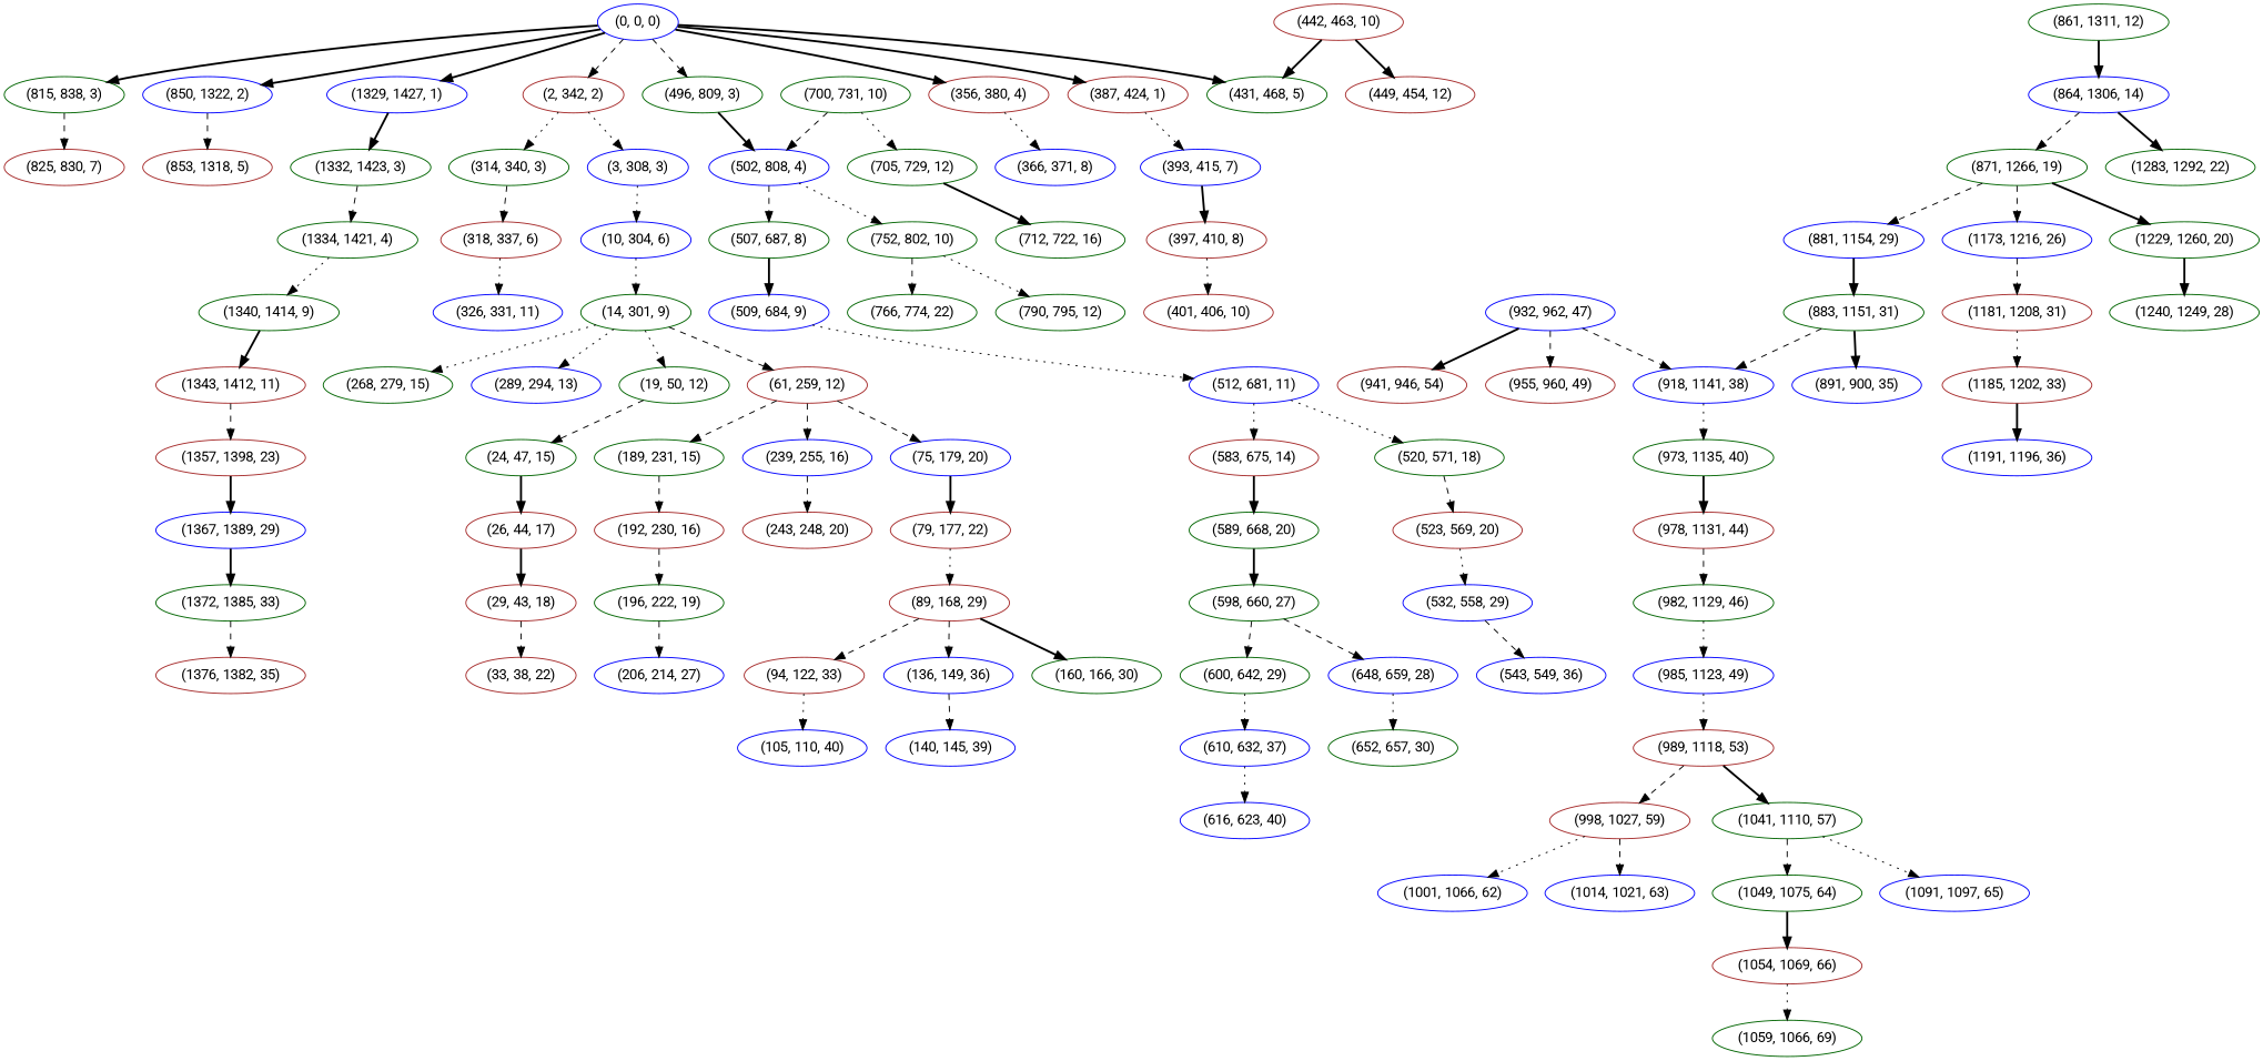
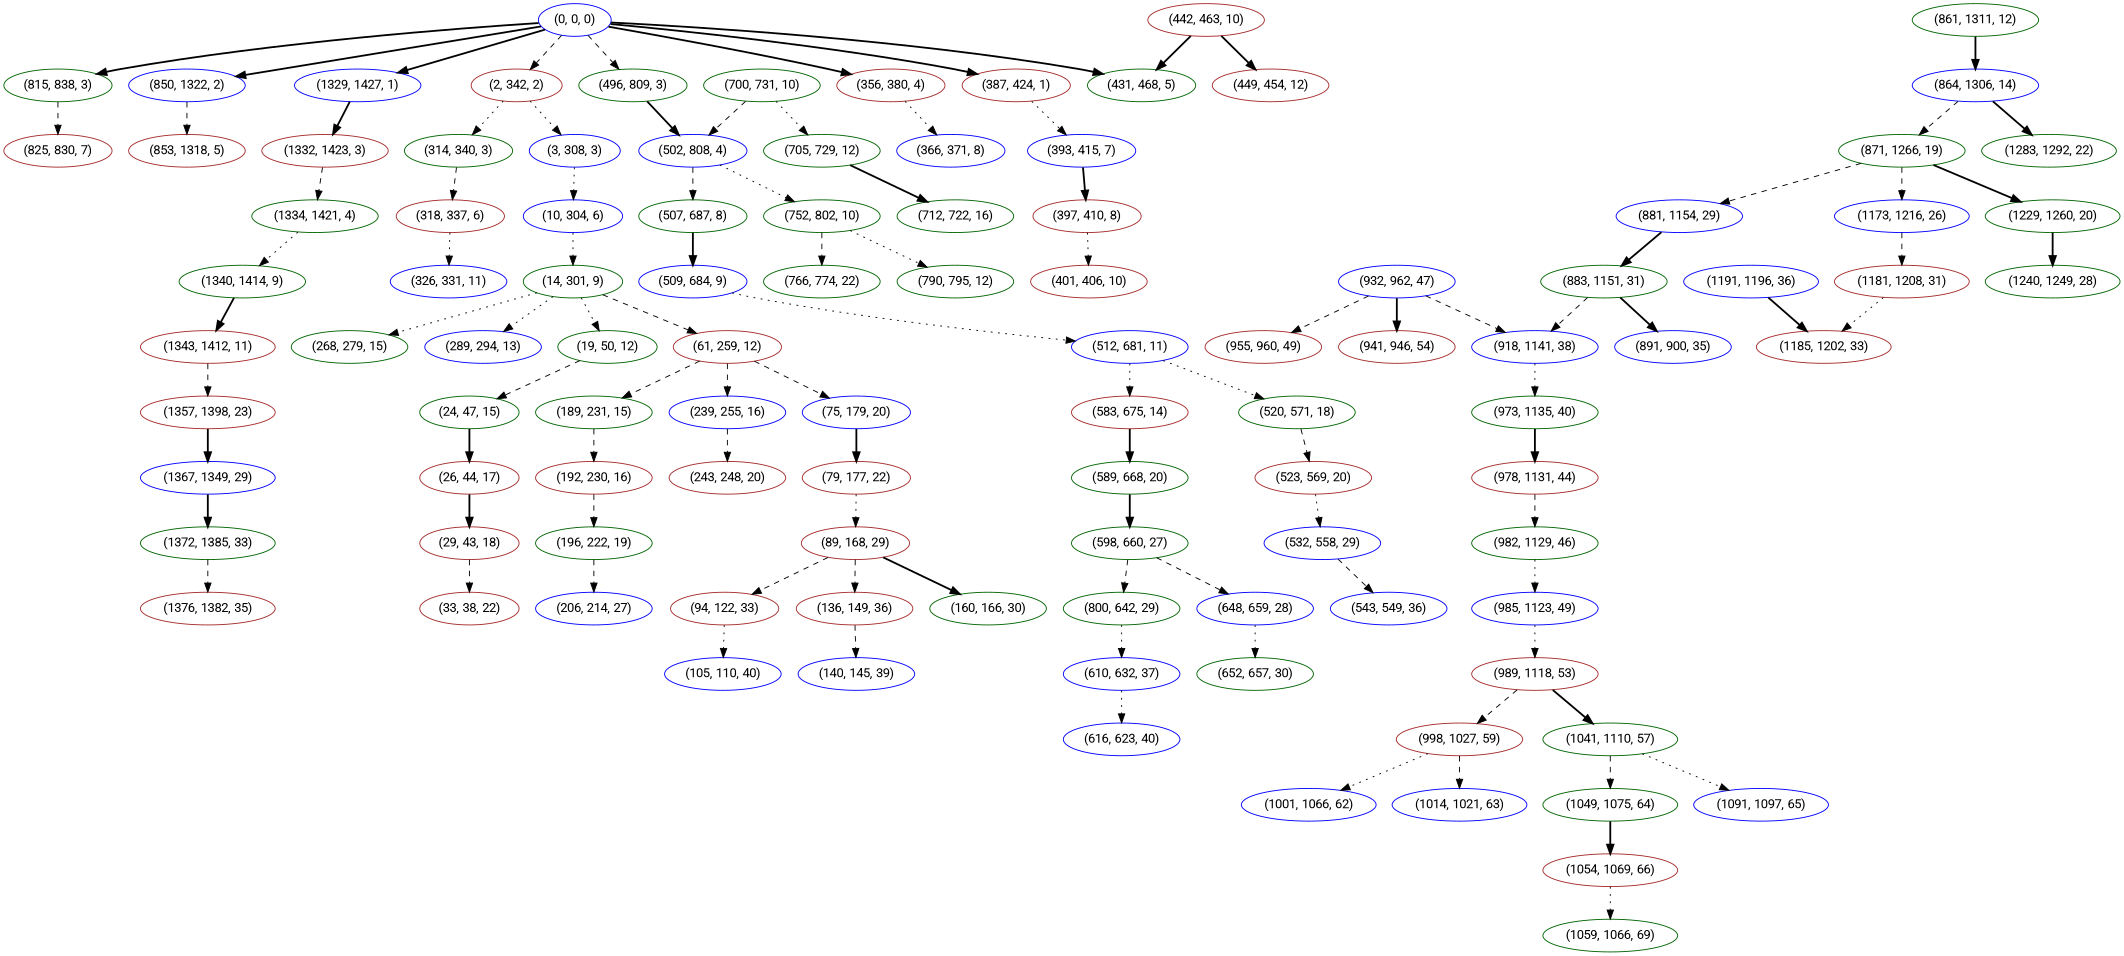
  digraph {
    fontname=Roboto
    node [color=darkgreen fontname=Roboto]
    edge [fontname=Roboto style=dashed]
    "(0, 0, 0)" [color=blue]
    "(2, 342, 2)" [color=brown]
    "(356, 380, 4)" [color=brown]
    "(387, 424, 1)" [color=brown]
    "(431, 468, 5)"
    "(496, 809, 3)"
    "(815, 838, 3)"
    "(850, 1322, 2)" [color=blue]
    "(1329, 1427, 1)" [color=blue]
    "(3, 308, 3)" [color=blue]
    "(314, 340, 3)"
    "(366, 371, 8)" [color=blue]
    "(393, 415, 7)" [color=blue]
    "(502, 808, 4)" [color=blue]
    "(825, 830, 7)" [color=brown]
    "(853, 1318, 5)" [color=brown]
-   "(1332, 1423, 3)"
+   "(1332, 1423, 3)" [color=brown]
    "(10, 304, 6)" [color=blue]
    "(318, 337, 6)" [color=brown]
    "(14, 301, 9)"
    "(19, 50, 12)"
    "(61, 259, 12)" [color=brown]
    "(268, 279, 15)"
    "(289, 294, 13)" [color=blue]
    "(24, 47, 15)"
    "(75, 179, 20)" [color=blue]
    "(189, 231, 15)"
    "(239, 255, 16)" [color=blue]
    "(26, 44, 17)" [color=brown]
    "(29, 43, 18)" [color=brown]
    "(33, 38, 22)" [color=brown]
    "(79, 177, 22)" [color=brown]
    "(192, 230, 16)" [color=brown]
    "(243, 248, 20)" [color=brown]
    "(89, 168, 29)" [color=brown]
    "(94, 122, 33)" [color=brown]
-   "(136, 149, 36)" [color=blue]
+   "(136, 149, 36)" [color=brown]
    "(160, 166, 30)"
    "(105, 110, 40)" [color=blue]
    "(140, 145, 39)" [color=blue]
    "(196, 222, 19)"
    "(206, 214, 27)" [color=blue]
    "(326, 331, 11)" [color=blue]
    "(397, 410, 8)" [color=brown]
    "(401, 406, 10)" [color=brown]
    "(442, 463, 10)" [color=brown]
    "(449, 454, 12)" [color=brown]
    "(507, 687, 8)"
    "(752, 802, 10)"
    "(509, 684, 9)" [color=blue]
    "(700, 731, 10)"
    "(705, 729, 12)"
    "(766, 774, 22)"
    "(790, 795, 12)"
    "(512, 681, 11)" [color=blue]
    "(520, 571, 18)"
    "(583, 675, 14)" [color=brown]
    "(523, 569, 20)" [color=brown]
    "(589, 668, 20)"
    "(532, 558, 29)" [color=blue]
    "(543, 549, 36)" [color=blue]
    "(598, 660, 27)"
-   "(600, 642, 29)"
+   "(600, 642, 29)" [label="(800, 642, 29)"]
    "(648, 659, 28)" [color=blue]
    "(610, 632, 37)" [color=blue]
    "(652, 657, 30)"
    "(616, 623, 40)" [color=blue]
    "(712, 722, 16)"
    "(864, 1306, 14)" [color=blue]
    "(861, 1311, 12)"
    "(871, 1266, 19)"
    "(1283, 1292, 22)"
    "(881, 1154, 29)" [color=blue]
    "(1173, 1216, 26)" [color=blue]
    "(1229, 1260, 20)"
    "(883, 1151, 31)"
    "(1181, 1208, 31)" [color=brown]
    "(1240, 1249, 28)"
    "(891, 900, 35)" [color=blue]
    "(918, 1141, 38)" [color=blue]
    "(973, 1135, 40)"
    "(932, 962, 47)" [color=blue]
    "(941, 946, 54)" [color=brown]
    "(955, 960, 49)" [color=brown]
    "(978, 1131, 44)" [color=brown]
    "(982, 1129, 46)"
    "(985, 1123, 49)" [color=blue]
    "(989, 1118, 53)" [color=brown]
    "(998, 1027, 59)" [color=brown]
    "(1041, 1110, 57)"
    n91 [color=blue label="(1001, 1066, 62)"]
    "(1014, 1021, 63)" [color=blue]
    "(1049, 1075, 64)"
    "(1091, 1097, 65)" [color=blue]
    "(1054, 1069, 66)" [color=brown]
    "(1059, 1066, 69)"
    "(1185, 1202, 33)" [color=brown]
    "(1191, 1196, 36)" [color=blue]
    "(1334, 1421, 4)"
    "(1340, 1414, 9)"
    "(1343, 1412, 11)" [color=brown]
    "(1357, 1398, 23)" [color=brown]
-   "(1367, 1389, 29)" [color=blue]
+   "(1367, 1389, 29)" [color=blue label="(1367, 1349, 29)"]
    "(1372, 1385, 33)"
    "(1376, 1382, 35)" [color=brown]
    "(0, 0, 0)" -> "(2, 342, 2)"
    "(0, 0, 0)" -> "(356, 380, 4)" [style=bold]
    "(0, 0, 0)" -> "(387, 424, 1)" [style=bold]
    "(0, 0, 0)" -> "(431, 468, 5)" [style=bold]
    "(0, 0, 0)" -> "(496, 809, 3)"
    "(0, 0, 0)" -> "(815, 838, 3)" [style=bold]
    "(0, 0, 0)" -> "(850, 1322, 2)" [style=bold]
    "(0, 0, 0)" -> "(1329, 1427, 1)" [style=bold]
    "(2, 342, 2)" -> "(3, 308, 3)" [style=dotted]
    "(2, 342, 2)" -> "(314, 340, 3)" [style=dotted]
    "(356, 380, 4)" -> "(366, 371, 8)" [style=dotted]
    "(387, 424, 1)" -> "(393, 415, 7)" [style=dotted]
    "(496, 809, 3)" -> "(502, 808, 4)" [style=bold]
    "(815, 838, 3)" -> "(825, 830, 7)"
    "(850, 1322, 2)" -> "(853, 1318, 5)"
    "(1329, 1427, 1)" -> "(1332, 1423, 3)" [style=bold]
    "(3, 308, 3)" -> "(10, 304, 6)" [style=dotted]
    "(314, 340, 3)" -> "(318, 337, 6)"
    "(393, 415, 7)" -> "(397, 410, 8)" [style=bold]
    "(502, 808, 4)" -> "(507, 687, 8)"
    "(502, 808, 4)" -> "(752, 802, 10)" [style=dotted]
    "(1332, 1423, 3)" -> "(1334, 1421, 4)"
    "(10, 304, 6)" -> "(14, 301, 9)" [style=dotted]
    "(318, 337, 6)" -> "(326, 331, 11)" [style=dotted]
    "(14, 301, 9)" -> "(19, 50, 12)" [style=dotted]
    "(14, 301, 9)" -> "(61, 259, 12)"
    "(14, 301, 9)" -> "(268, 279, 15)" [style=dotted]
    "(14, 301, 9)" -> "(289, 294, 13)" [style=dotted]
    "(19, 50, 12)" -> "(24, 47, 15)"
    "(61, 259, 12)" -> "(75, 179, 20)"
    "(61, 259, 12)" -> "(189, 231, 15)"
    "(61, 259, 12)" -> "(239, 255, 16)"
    "(24, 47, 15)" -> "(26, 44, 17)" [style=bold]
    "(75, 179, 20)" -> "(79, 177, 22)" [style=bold]
    "(189, 231, 15)" -> "(192, 230, 16)"
    "(239, 255, 16)" -> "(243, 248, 20)"
    "(26, 44, 17)" -> "(29, 43, 18)" [style=bold]
    "(29, 43, 18)" -> "(33, 38, 22)"
    "(79, 177, 22)" -> "(89, 168, 29)" [style=dotted]
    "(192, 230, 16)" -> "(196, 222, 19)"
    "(89, 168, 29)" -> "(94, 122, 33)"
    "(89, 168, 29)" -> "(136, 149, 36)"
    "(89, 168, 29)" -> "(160, 166, 30)" [style=bold]
    "(94, 122, 33)" -> "(105, 110, 40)" [style=dotted]
    "(136, 149, 36)" -> "(140, 145, 39)"
    "(196, 222, 19)" -> "(206, 214, 27)"
    "(397, 410, 8)" -> "(401, 406, 10)" [style=dotted]
    "(442, 463, 10)" -> "(431, 468, 5)" [style=bold]
    "(442, 463, 10)" -> "(449, 454, 12)" [style=bold]
    "(507, 687, 8)" -> "(509, 684, 9)" [style=bold]
    "(752, 802, 10)" -> "(766, 774, 22)"
    "(752, 802, 10)" -> "(790, 795, 12)" [style=dotted]
    "(509, 684, 9)" -> "(512, 681, 11)" [style=dotted]
    "(700, 731, 10)" -> "(502, 808, 4)"
    "(700, 731, 10)" -> "(705, 729, 12)" [style=dotted]
    "(705, 729, 12)" -> "(712, 722, 16)" [style=bold]
    "(512, 681, 11)" -> "(520, 571, 18)" [style=dotted]
    "(512, 681, 11)" -> "(583, 675, 14)" [style=dotted]
    "(520, 571, 18)" -> "(523, 569, 20)"
    "(583, 675, 14)" -> "(589, 668, 20)" [style=bold]
    "(523, 569, 20)" -> "(532, 558, 29)" [style=dotted]
    "(589, 668, 20)" -> "(598, 660, 27)" [style=bold]
    "(532, 558, 29)" -> "(543, 549, 36)"
    "(598, 660, 27)" -> "(600, 642, 29)"
    "(598, 660, 27)" -> "(648, 659, 28)"
    "(600, 642, 29)" -> "(610, 632, 37)" [style=dotted]
    "(648, 659, 28)" -> "(652, 657, 30)" [style=dotted]
    "(610, 632, 37)" -> "(616, 623, 40)" [style=dotted]
    "(864, 1306, 14)" -> "(871, 1266, 19)"
    "(864, 1306, 14)" -> "(1283, 1292, 22)" [style=bold]
    "(861, 1311, 12)" -> "(864, 1306, 14)" [style=bold]
    "(871, 1266, 19)" -> "(881, 1154, 29)"
    "(871, 1266, 19)" -> "(1173, 1216, 26)"
    "(871, 1266, 19)" -> "(1229, 1260, 20)" [style=bold]
    "(881, 1154, 29)" -> "(883, 1151, 31)" [style=bold]
    "(1173, 1216, 26)" -> "(1181, 1208, 31)"
    "(1229, 1260, 20)" -> "(1240, 1249, 28)" [style=bold]
    "(883, 1151, 31)" -> "(891, 900, 35)" [style=bold]
    "(883, 1151, 31)" -> "(918, 1141, 38)"
    "(1181, 1208, 31)" -> "(1185, 1202, 33)" [style=dotted]
    "(918, 1141, 38)" -> "(973, 1135, 40)" [style=dotted]
    "(973, 1135, 40)" -> "(978, 1131, 44)" [style=bold]
    "(932, 962, 47)" -> "(918, 1141, 38)"
    "(932, 962, 47)" -> "(941, 946, 54)" [style=bold]
    "(932, 962, 47)" -> "(955, 960, 49)"
    "(978, 1131, 44)" -> "(982, 1129, 46)"
    "(982, 1129, 46)" -> "(985, 1123, 49)" [style=dotted]
    "(985, 1123, 49)" -> "(989, 1118, 53)" [style=dotted]
    "(989, 1118, 53)" -> "(998, 1027, 59)"
    "(989, 1118, 53)" -> "(1041, 1110, 57)" [style=bold]
    "(998, 1027, 59)" -> n91 [style=dotted]
    "(998, 1027, 59)" -> "(1014, 1021, 63)"
    "(1041, 1110, 57)" -> "(1049, 1075, 64)"
    "(1041, 1110, 57)" -> "(1091, 1097, 65)" [style=dotted]
    "(1049, 1075, 64)" -> "(1054, 1069, 66)" [style=bold]
    "(1054, 1069, 66)" -> "(1059, 1066, 69)" [style=dotted]
-   "(1185, 1202, 33)" -> "(1191, 1196, 36)" [style=bold]
+   "(1191, 1196, 36)" -> "(1185, 1202, 33)" [style=bold]
    "(1334, 1421, 4)" -> "(1340, 1414, 9)" [style=dotted]
    "(1340, 1414, 9)" -> "(1343, 1412, 11)" [style=bold]
    "(1343, 1412, 11)" -> "(1357, 1398, 23)"
    "(1357, 1398, 23)" -> "(1367, 1389, 29)" [style=bold]
    "(1367, 1389, 29)" -> "(1372, 1385, 33)" [style=bold]
    "(1372, 1385, 33)" -> "(1376, 1382, 35)"
  }
